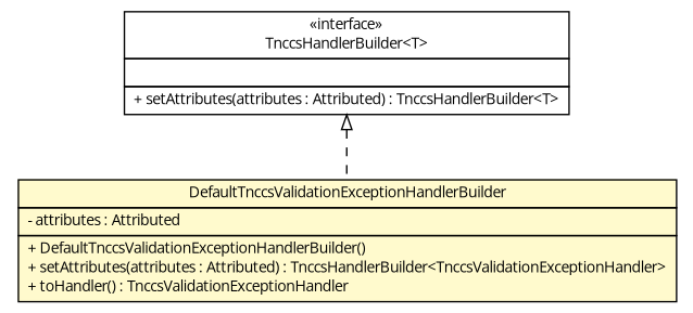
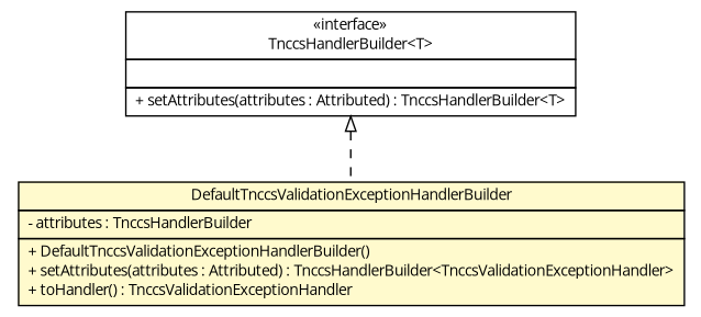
  digraph {
    nodesep=0.25
    ranksep=0.5
    fontname="Open Sans"
    node [fontcolor=black fontname="Open Sans" fontsize=10.0 shape=plaintext]
    n1 [label=<<table title="de.hsbremen.tc.tnc.tnccs.message.handler.TnccsHandlerBuilder" border="0" cellborder="1" cellspacing="0" cellpadding="2" port="p" href="../TnccsHandlerBuilder.html"> 		<tr><td><table border="0" cellspacing="0" cellpadding="1"> <tr><td align="center" balign="center"> &#171;interface&#187; </td></tr> <tr><td align="center" balign="center"> TnccsHandlerBuilder&lt;T&gt; </td></tr> 		</table></td></tr> 		<tr><td><table border="0" cellspacing="0" cellpadding="1"> <tr><td align="left" balign="left">  </td></tr> 		</table></td></tr> 		<tr><td><table border="0" cellspacing="0" cellpadding="1"> <tr><td align="left" balign="left"> + setAttributes(attributes : Attributed) : TnccsHandlerBuilder&lt;T&gt; </td></tr> 		</table></td></tr> 		</table>>]
-   n2 [label=<<table title="de.hsbremen.tc.tnc.tnccs.message.handler.simple.DefaultTnccsValidationExceptionHandlerBuilder" border="0" cellborder="1" cellspacing="0" cellpadding="2" port="p" bgcolor="lemonChiffon" href="./DefaultTnccsValidationExceptionHandlerBuilder.html"> 		<tr><td><table border="0" cellspacing="0" cellpadding="1"> <tr><td align="center" balign="center"> DefaultTnccsValidationExceptionHandlerBuilder </td></tr> 		</table></td></tr> 		<tr><td><table border="0" cellspacing="0" cellpadding="1"> <tr><td align="left" balign="left"> - attributes : Attributed </td></tr> 		</table></td></tr> 		<tr><td><table border="0" cellspacing="0" cellpadding="1"> <tr><td align="left" balign="left"> + DefaultTnccsValidationExceptionHandlerBuilder() </td></tr> <tr><td align="left" balign="left"> + setAttributes(attributes : Attributed) : TnccsHandlerBuilder&lt;TnccsValidationExceptionHandler&gt; </td></tr> <tr><td align="left" balign="left"> + toHandler() : TnccsValidationExceptionHandler </td></tr> 		</table></td></tr> 		</table>>]
+   n2 [label=<<table title="de.hsbremen.tc.tnc.tnccs.message.handler.simple.DefaultTnccsValidationExceptionHandlerBuilder" border="0" cellborder="1" cellspacing="0" cellpadding="2" port="p" bgcolor="lemonChiffon" href="./DefaultTnccsValidationExceptionHandlerBuilder.html"> 		<tr><td><table border="0" cellspacing="0" cellpadding="1"> <tr><td align="center" balign="center"> DefaultTnccsValidationExceptionHandlerBuilder </td></tr> 		</table></td></tr> 		<tr><td><table border="0" cellspacing="0" cellpadding="1"> <tr><td align="left" balign="left"> - attributes : TnccsHandlerBuilder </td></tr> 		</table></td></tr> 		<tr><td><table border="0" cellspacing="0" cellpadding="1"> <tr><td align="left" balign="left"> + DefaultTnccsValidationExceptionHandlerBuilder() </td></tr> <tr><td align="left" balign="left"> + setAttributes(attributes : Attributed) : TnccsHandlerBuilder&lt;TnccsValidationExceptionHandler&gt; </td></tr> <tr><td align="left" balign="left"> + toHandler() : TnccsValidationExceptionHandler </td></tr> 		</table></td></tr> 		</table>>]
    n1 -> n2 [arrowtail=empty dir=back fontname="Open Sans" fontsize=10 headport=p labelfontname=Helvetica labelfontsize=10 style=dashed tailport=p]
  }
